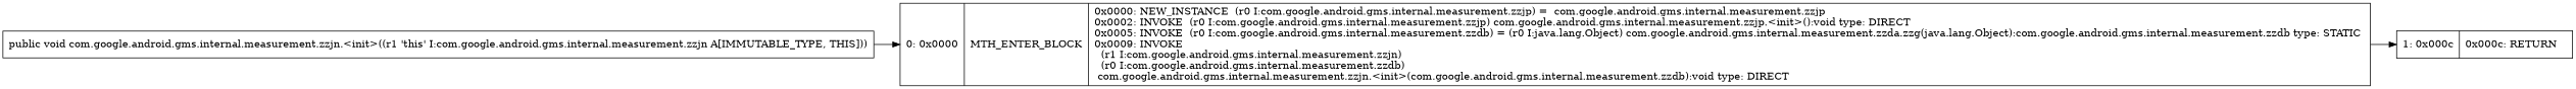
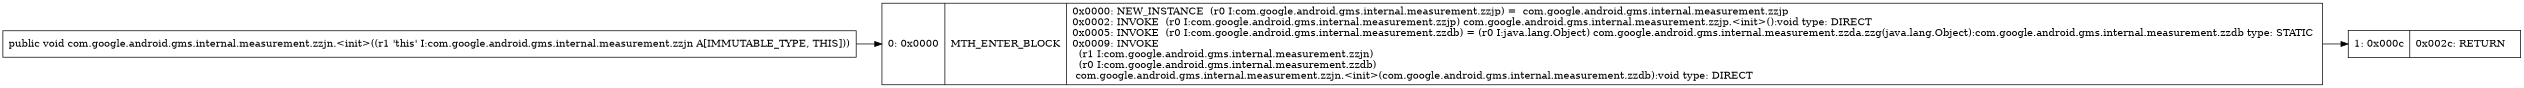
  digraph {
    rankdir=LR
    node [shape=record]
    n1 [label="{0\:\ 0x0000|MTH_ENTER_BLOCK\l|0x0000: NEW_INSTANCE  (r0 I:com.google.android.gms.internal.measurement.zzjp) =  com.google.android.gms.internal.measurement.zzjp \l0x0002: INVOKE  (r0 I:com.google.android.gms.internal.measurement.zzjp) com.google.android.gms.internal.measurement.zzjp.\<init\>():void type: DIRECT \l0x0005: INVOKE  (r0 I:com.google.android.gms.internal.measurement.zzdb) = (r0 I:java.lang.Object) com.google.android.gms.internal.measurement.zzda.zzg(java.lang.Object):com.google.android.gms.internal.measurement.zzdb type: STATIC \l0x0009: INVOKE  \l  (r1 I:com.google.android.gms.internal.measurement.zzjn)\l  (r0 I:com.google.android.gms.internal.measurement.zzdb)\l com.google.android.gms.internal.measurement.zzjn.\<init\>(com.google.android.gms.internal.measurement.zzdb):void type: DIRECT \l}"]
-   n2 [label="{1\:\ 0x000c|0x000c: RETURN   \l}"]
+   n2 [label="{1\:\ 0x000c|0x002c: RETURN   \l}"]
    n3 [label="{public void com.google.android.gms.internal.measurement.zzjn.\<init\>((r1 'this' I:com.google.android.gms.internal.measurement.zzjn A[IMMUTABLE_TYPE, THIS])) }"]
    n1 -> n2
    n3 -> n1
  }
